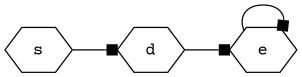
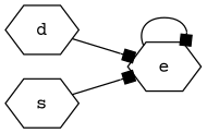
  digraph {
    fontname="Courier Prime"
    rankdir=LR
    node [color=black fontname="Courier Prime" shape=hexagon]
    edge [arrowhead=box fontname="Courier Prime"]
    d
    e
    s
    d -> e
    e -> e
-   s -> d
+   s -> e
  }
